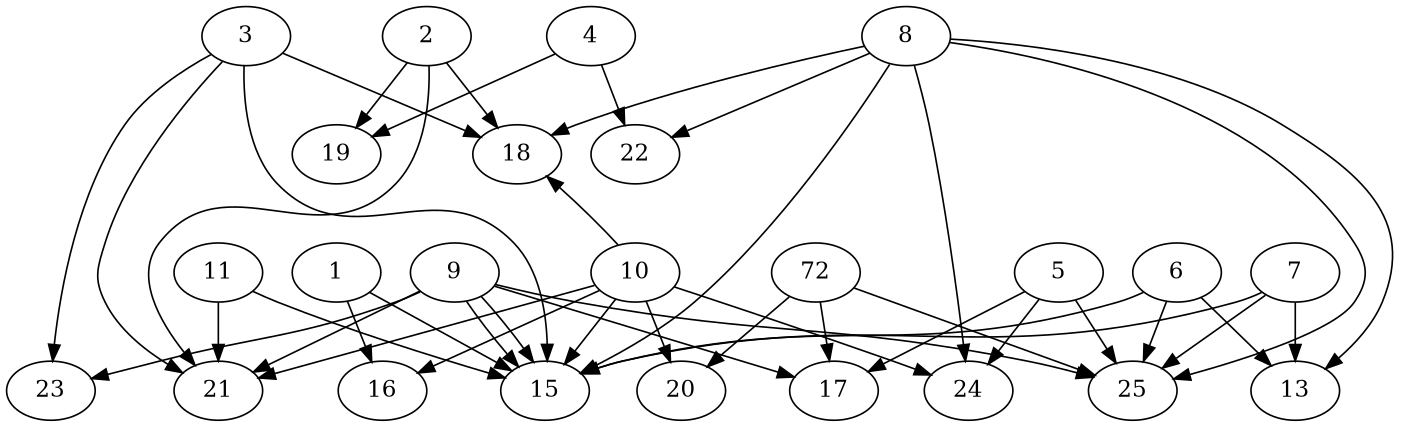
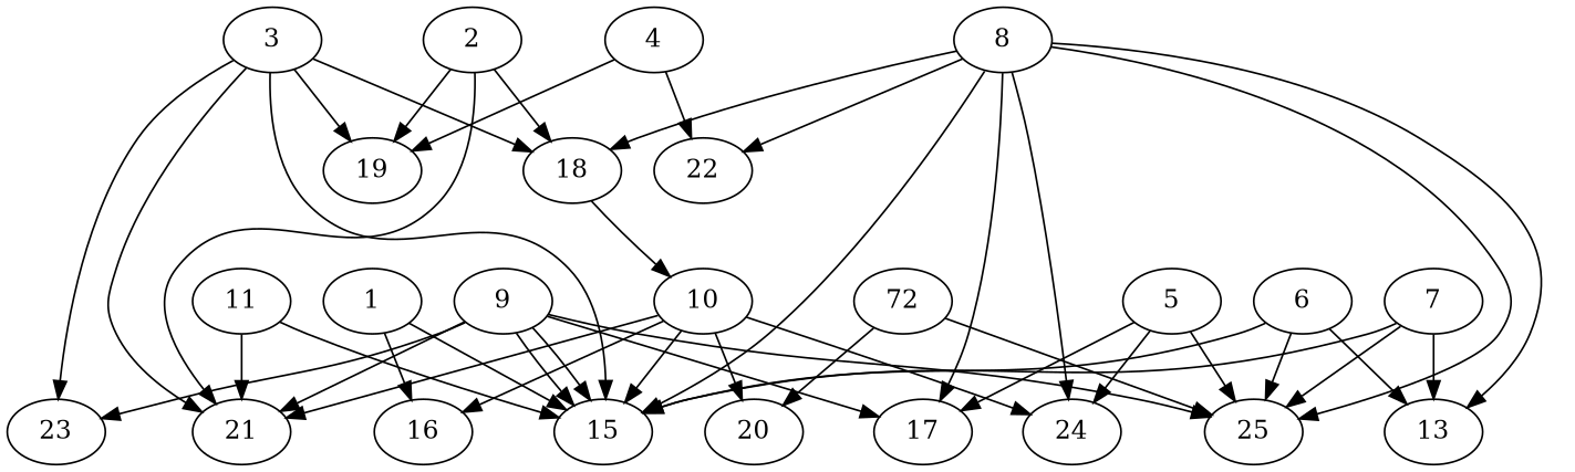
  digraph {
    node [alpha=0.06]
    1 [alpha=0.16 expect_size=49427456]
    15 [alpha=0.15 expect_size=14468096]
    16 [alpha=0.07 expect_size=39285760]
    2 [alpha=0.04 expect_size=12203008]
    18 [expect_size=21652480]
    19 [alpha=0.01 expect_size=47552512]
    21 [alpha=0.05 expect_size=37158912]
    3 [alpha=0.09 expect_size=30838784]
    23 [alpha=0.04 expect_size=45825024]
    4 [alpha=0.08 expect_size=47399936]
    22 [alpha=0.19 expect_size=50308096]
    5 [alpha=0.11 expect_size=7950336]
    17 [alpha=0.10 expect_size=47138816]
    24 [alpha=0.07 expect_size=37240832]
    25 [alpha=0.11 expect_size=20937728]
    6 [alpha=0.03 expect_size=36499456]
    13 [alpha=0.16 expect_size=19776512]
    7 [alpha=0.09 expect_size=14329856]
    8 [alpha=0.11 expect_size=18159616]
    9 [alpha=0.09 expect_size=17059840]
    10 [expect_size=21112832]
    20 [alpha=0.14 expect_size=22436864]
    11 [expect_size=19584000]
    n24 [alpha=0.18 expect_size=11236352 label=72]
    1 -> 15
    1 -> 16
    2 -> 18
    2 -> 19
    2 -> 21
    3 -> 15
    3 -> 18
+   3 -> 19
    3 -> 21
    3 -> 23
    4 -> 19
    4 -> 22
    5 -> 17
    5 -> 24
    5 -> 25
    6 -> 15
    6 -> 25
    6 -> 13
    7 -> 15
    7 -> 25
    7 -> 13
    8 -> 15
    8 -> 18
    8 -> 22
-   n24 -> 17
+   8 -> 17
    8 -> 24
    8 -> 25
    8 -> 13
    9 -> 15
    9 -> 15
    9 -> 21
    9 -> 23
    9 -> 17
    9 -> 25
    10 -> 15
    10 -> 16
-   10 -> 18
+   18 -> 10
    10 -> 21
    10 -> 24
    10 -> 20
    11 -> 15
    11 -> 21
    n24 -> 25
    n24 -> 20
  }
